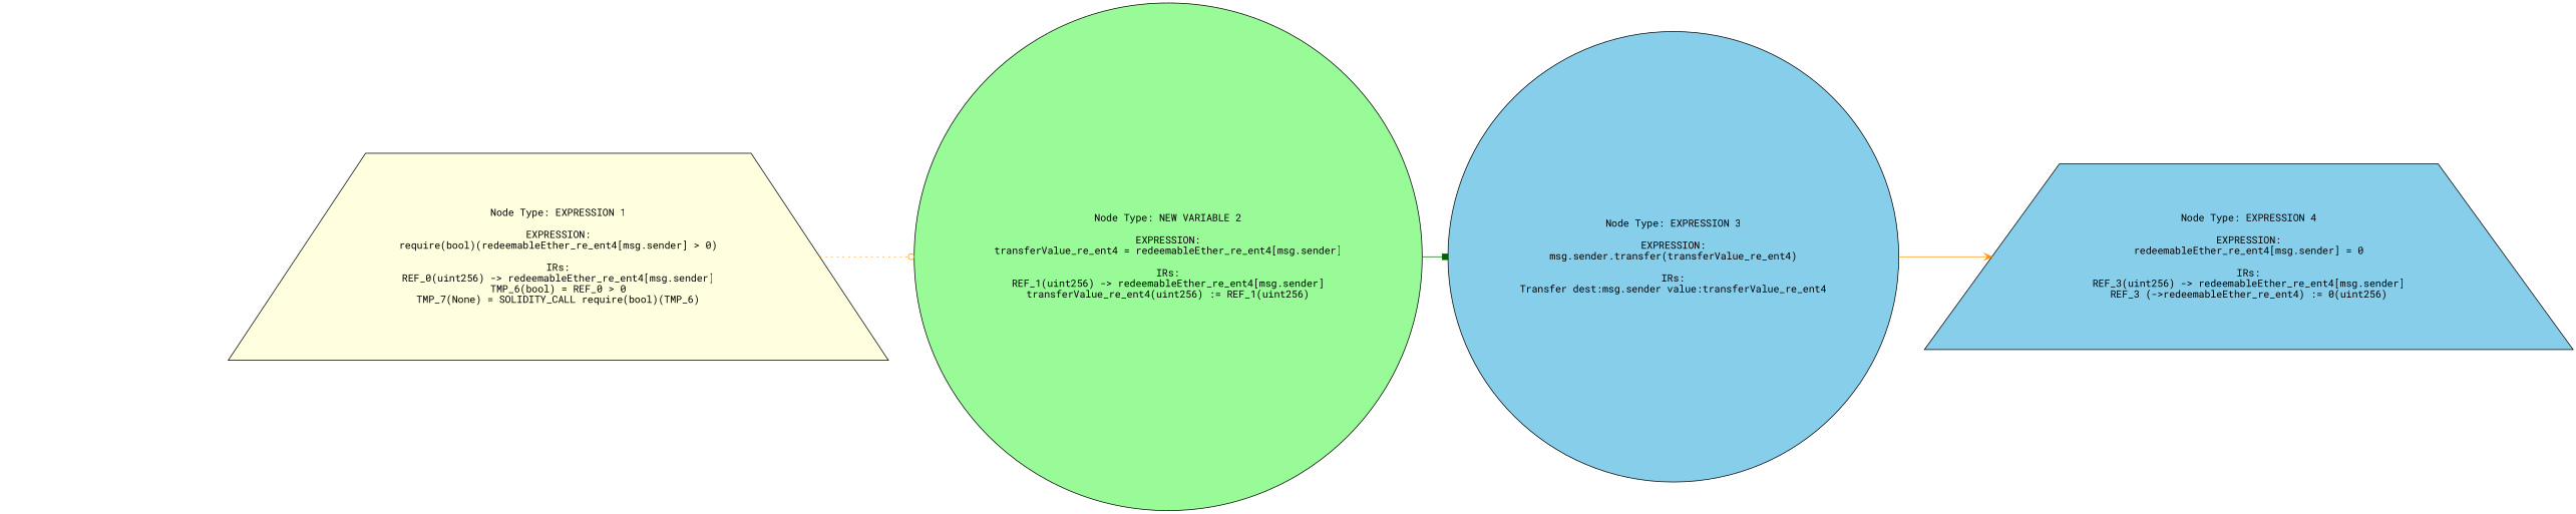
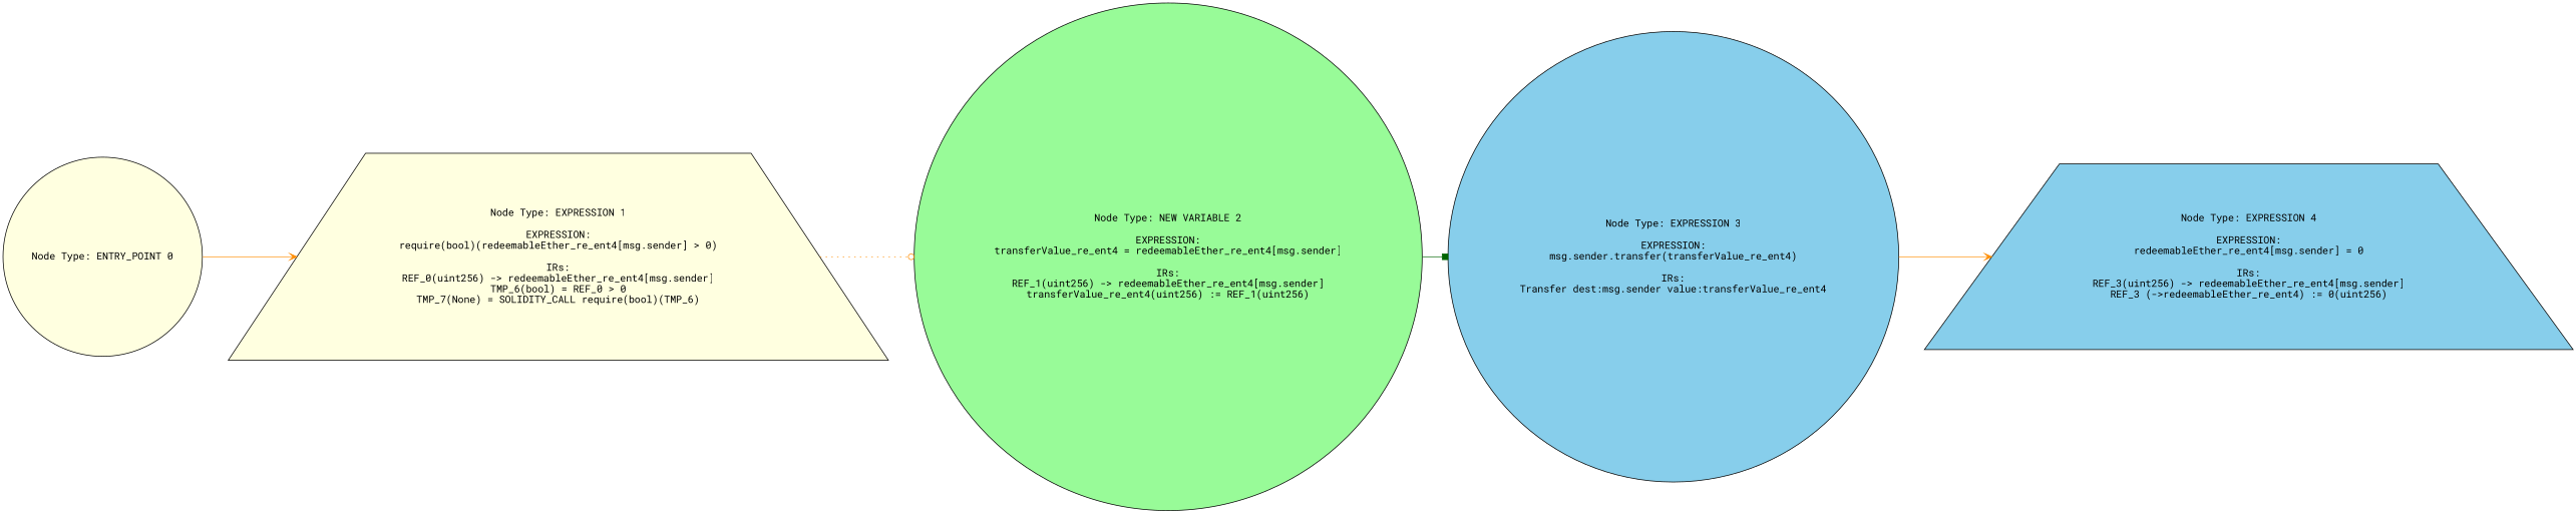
  digraph {
    rankdir=LR
    fontname="Roboto Mono"
    node [style=filled fillcolor=lightyellow shape=circle fontname="Roboto Mono"]
    edge [color=darkorange style=solid arrowhead=vee fontname="Roboto Mono"]
+   n1 [label="Node Type: ENTRY_POINT 0\n"]
    n2 [label="Node Type: EXPRESSION 1\n\nEXPRESSION:\nrequire(bool)(redeemableEther_re_ent4[msg.sender] > 0)\n\nIRs:\nREF_0(uint256) -> redeemableEther_re_ent4[msg.sender]\nTMP_6(bool) = REF_0 > 0\nTMP_7(None) = SOLIDITY_CALL require(bool)(TMP_6)" shape=trapezium]
    n3 [label="Node Type: NEW VARIABLE 2\n\nEXPRESSION:\ntransferValue_re_ent4 = redeemableEther_re_ent4[msg.sender]\n\nIRs:\nREF_1(uint256) -> redeemableEther_re_ent4[msg.sender]\ntransferValue_re_ent4(uint256) := REF_1(uint256)" fillcolor=palegreen]
    n4 [label="Node Type: EXPRESSION 3\n\nEXPRESSION:\nmsg.sender.transfer(transferValue_re_ent4)\n\nIRs:\nTransfer dest:msg.sender value:transferValue_re_ent4" fillcolor=skyblue]
    n5 [label="Node Type: EXPRESSION 4\n\nEXPRESSION:\nredeemableEther_re_ent4[msg.sender] = 0\n\nIRs:\nREF_3(uint256) -> redeemableEther_re_ent4[msg.sender]\nREF_3 (->redeemableEther_re_ent4) := 0(uint256)" fillcolor=skyblue shape=trapezium]
+   n1 -> n2
    n2 -> n3 [style=dotted arrowhead=odot]
    n3 -> n4 [color=darkgreen arrowhead=box]
    n4 -> n5
  }
